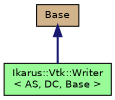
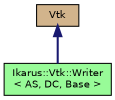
  digraph {
    fontname="DejaVu Sans"
    node [color=black fontname="DejaVu Sans" fontsize=10 shape=record style=filled]
    n1 [fillcolor=palegreen fontcolor=black height=0.2 label="Ikarus::Vtk::Writer\l\< AS, DC, Base \>" width=0.4]
-   n2 [fillcolor=tan height=0.2 label=Base width=0.4]
+   n2 [fillcolor=tan height=0.2 label=Vtk width=0.4]
    n2 -> n1 [color=midnightblue dir=back fontname="DejaVu Sans" fontsize=10 labelfontname=Helvetica labelfontsize=10 style=bold]
  }
